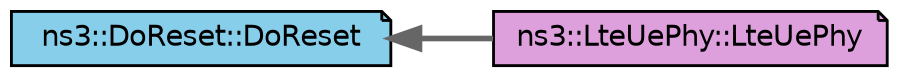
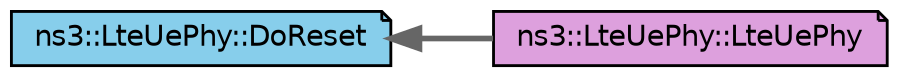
  digraph {
    rankdir=LR
    node [color=black fontname=Helvetica fontsize=10 shape=note style=filled]
-   n1 [fillcolor=skyblue fontcolor=black height=0.2 label="ns3::DoReset::DoReset" width=0.4]
+   n1 [fillcolor=skyblue fontcolor=black height=0.2 label="ns3::LteUePhy::DoReset" width=0.4]
    n2 [fillcolor=plum height=0.2 label="ns3::LteUePhy::LteUePhy" width=0.4]
    n1 -> n2 [color=gray40 dir=back fontname=Helvetica fontsize=10 labelfontname=Helvetica labelfontsize=10 style=bold]
  }
